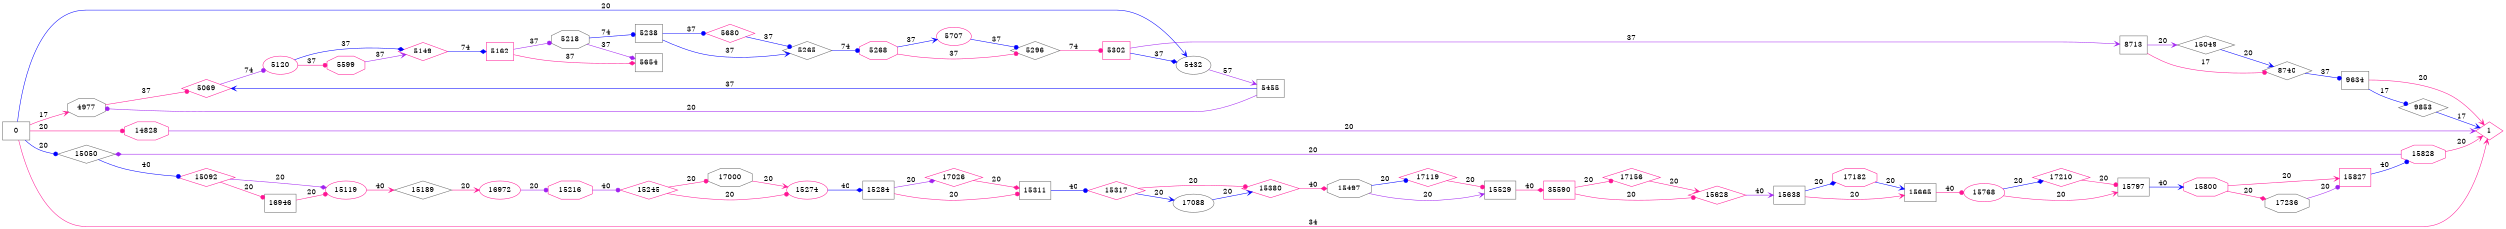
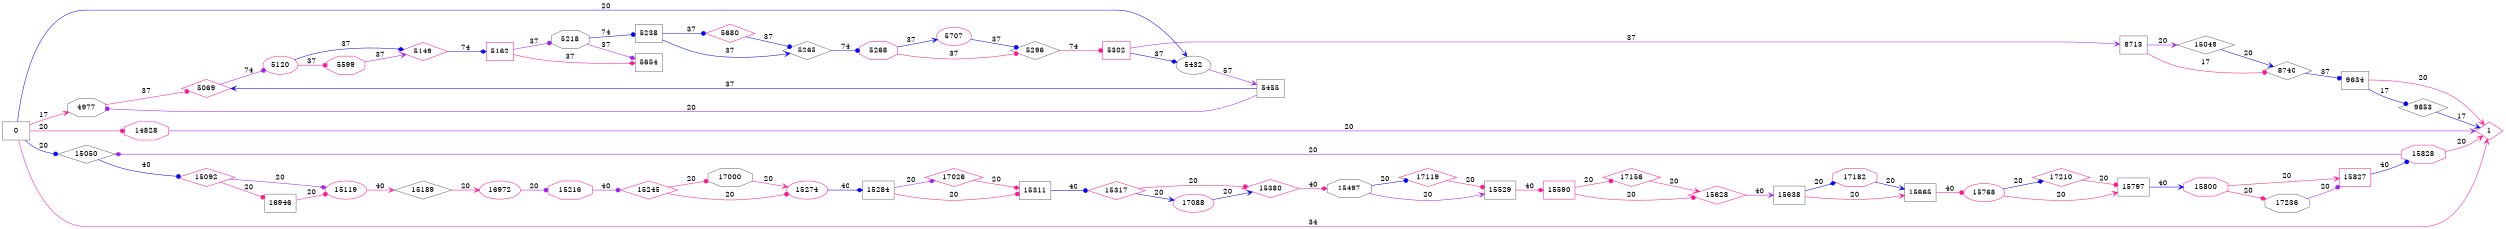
  digraph {
    rankdir=LR
    node [color=deeppink shape=diamond]
    edge [arrowhead=dot color=deeppink]
    4977 [color=gray40 shape=octagon]
    5069
    5120 [shape=ellipse]
    5149
    5599 [shape=octagon]
    5162 [shape=box]
    5218 [color=gray40 shape=octagon]
    5654 [color=gray40 shape=box]
    5238 [color=gray40 shape=box]
    5265 [color=gray40]
    5680
    5268 [shape=octagon]
    5296 [color=gray40]
    5707 [shape=ellipse]
    5302 [shape=box]
    5432 [color=gray40 shape=ellipse]
    8713 [color=gray40 shape=box]
    5455 [color=gray40 shape=box]
    8740 [color=gray40]
    15049 [color=gray40]
    9634 [color=gray40 shape=box]
    1
    9853 [color=gray40]
    14828 [shape=octagon]
    15050 [color=gray40]
    15092
    15119 [shape=ellipse]
    16946 [color=gray40 shape=box]
    15189 [color=gray40]
    16972 [shape=ellipse]
    15216 [shape=octagon]
    15245
    15274 [shape=ellipse]
    17000 [color=gray40 shape=octagon]
    15284 [color=gray40 shape=box]
    15311 [color=gray40 shape=box]
    17026
    15317
    15380
-   17088 [color=gray40 shape=ellipse]
+   17088 [shape=ellipse]
    15497 [color=gray40 shape=octagon]
    15529 [color=gray40 shape=box]
    17119
-   15590 [shape=box label=35590]
+   15590 [shape=box]
    15628
    17156
    15638 [color=gray40 shape=box]
    15665 [color=gray40 shape=box]
    17182 [shape=octagon]
    15768 [shape=ellipse]
    15797 [color=gray40 shape=box]
    17210
    15800 [shape=octagon]
    15827 [shape=box]
    17236 [color=gray40 shape=octagon]
    15828 [shape=octagon]
    0 [color=gray40 shape=box]
    4977 -> 5069 [label=37]
    5069 -> 5120 [color=purple label=74]
    5120 -> 5149 [arrowhead=diamond color=blue label=37]
    5120 -> 5599 [label=37]
    5149 -> 5162 [arrowhead=diamond color=blue label=74]
    5599 -> 5149 [arrowhead=vee color=purple label=37]
    5162 -> 5218 [color=purple label=37]
    5162 -> 5654 [arrowhead=diamond label=37]
    5218 -> 5654 [arrowhead=diamond color=purple label=37]
    5218 -> 5238 [color=blue label=74]
    5238 -> 5265 [arrowhead=vee color=blue label=37]
    5238 -> 5680 [color=blue label=37]
    5265 -> 5268 [color=blue label=74]
    5680 -> 5265 [color=blue label=37]
    5268 -> 5296 [label=37]
    5268 -> 5707 [arrowhead=vee color=blue label=37]
    5296 -> 5302 [label=74]
    5707 -> 5296 [color=blue label=37]
    5302 -> 5432 [arrowhead=diamond color=blue label=37]
    5302 -> 8713 [arrowhead=vee color=purple label=37]
    5432 -> 5455 [arrowhead=vee color=purple label=57]
    8713 -> 8740 [label=17]
    8713 -> 15049 [arrowhead=vee color=purple label=20]
    5455 -> 4977 [color=purple label=20]
    5455 -> 5069 [arrowhead=vee color=blue label=37]
    8740 -> 9634 [color=blue label=37]
    15049 -> 8740 [arrowhead=vee color=blue label=20]
    9634 -> 1 [arrowhead=vee label=20]
    9634 -> 9853 [color=blue label=17]
    9853 -> 1 [arrowhead=vee color=blue label=17]
    14828 -> 1 [arrowhead=vee color=purple label=20]
    15050 -> 15092 [color=blue label=40]
    15092 -> 15119 [arrowhead=diamond color=purple label=20]
    15092 -> 16946 [label=20]
    15119 -> 15189 [arrowhead=vee label=40]
    16946 -> 15119 [label=20]
    15189 -> 16972 [arrowhead=vee label=20]
    16972 -> 15216 [color=purple label=20]
    15216 -> 15245 [color=purple label=40]
    15245 -> 15274 [label=20]
    15245 -> 17000 [label=20]
    15274 -> 15284 [arrowhead=diamond color=blue label=40]
    17000 -> 15274 [arrowhead=vee label=20]
    15284 -> 15311 [label=20]
    15284 -> 17026 [arrowhead=diamond color=purple label=20]
    15311 -> 15317 [color=blue label=40]
    17026 -> 15311 [arrowhead=diamond label=20]
    15317 -> 15380 [label=20]
    15317 -> 17088 [arrowhead=vee color=blue label=20]
    15380 -> 15497 [arrowhead=diamond label=40]
    17088 -> 15380 [arrowhead=vee color=blue label=20]
    15497 -> 15529 [arrowhead=vee color=purple label=20]
    15497 -> 17119 [color=blue label=20]
    15529 -> 15590 [arrowhead=diamond label=40]
    17119 -> 15529 [label=20]
    15590 -> 15628 [label=20]
    15590 -> 17156 [label=20]
    15628 -> 15638 [arrowhead=vee color=purple label=40]
    17156 -> 15628 [arrowhead=vee label=20]
    15638 -> 15665 [arrowhead=vee label=20]
    15638 -> 17182 [arrowhead=diamond color=blue label=20]
    15665 -> 15768 [label=40]
    17182 -> 15665 [arrowhead=vee color=blue label=20]
    15768 -> 15797 [arrowhead=vee label=20]
    15768 -> 17210 [arrowhead=diamond color=blue label=20]
    15797 -> 15800 [arrowhead=vee color=blue label=40]
    17210 -> 15797 [label=20]
    15800 -> 15827 [arrowhead=vee label=20]
    15800 -> 17236 [arrowhead=diamond label=20]
    15827 -> 15828 [color=blue label=40]
    17236 -> 15827 [color=purple label=20]
    15828 -> 1 [arrowhead=vee label=20]
    15828 -> 15050 [arrowhead=diamond color=purple label=20]
    0 -> 4977 [arrowhead=vee label=17]
    0 -> 5432 [arrowhead=vee color=blue label=20]
    0 -> 1 [arrowhead=vee label=34]
    0 -> 14828 [label=20]
    0 -> 15050 [color=blue label=20]
  }
